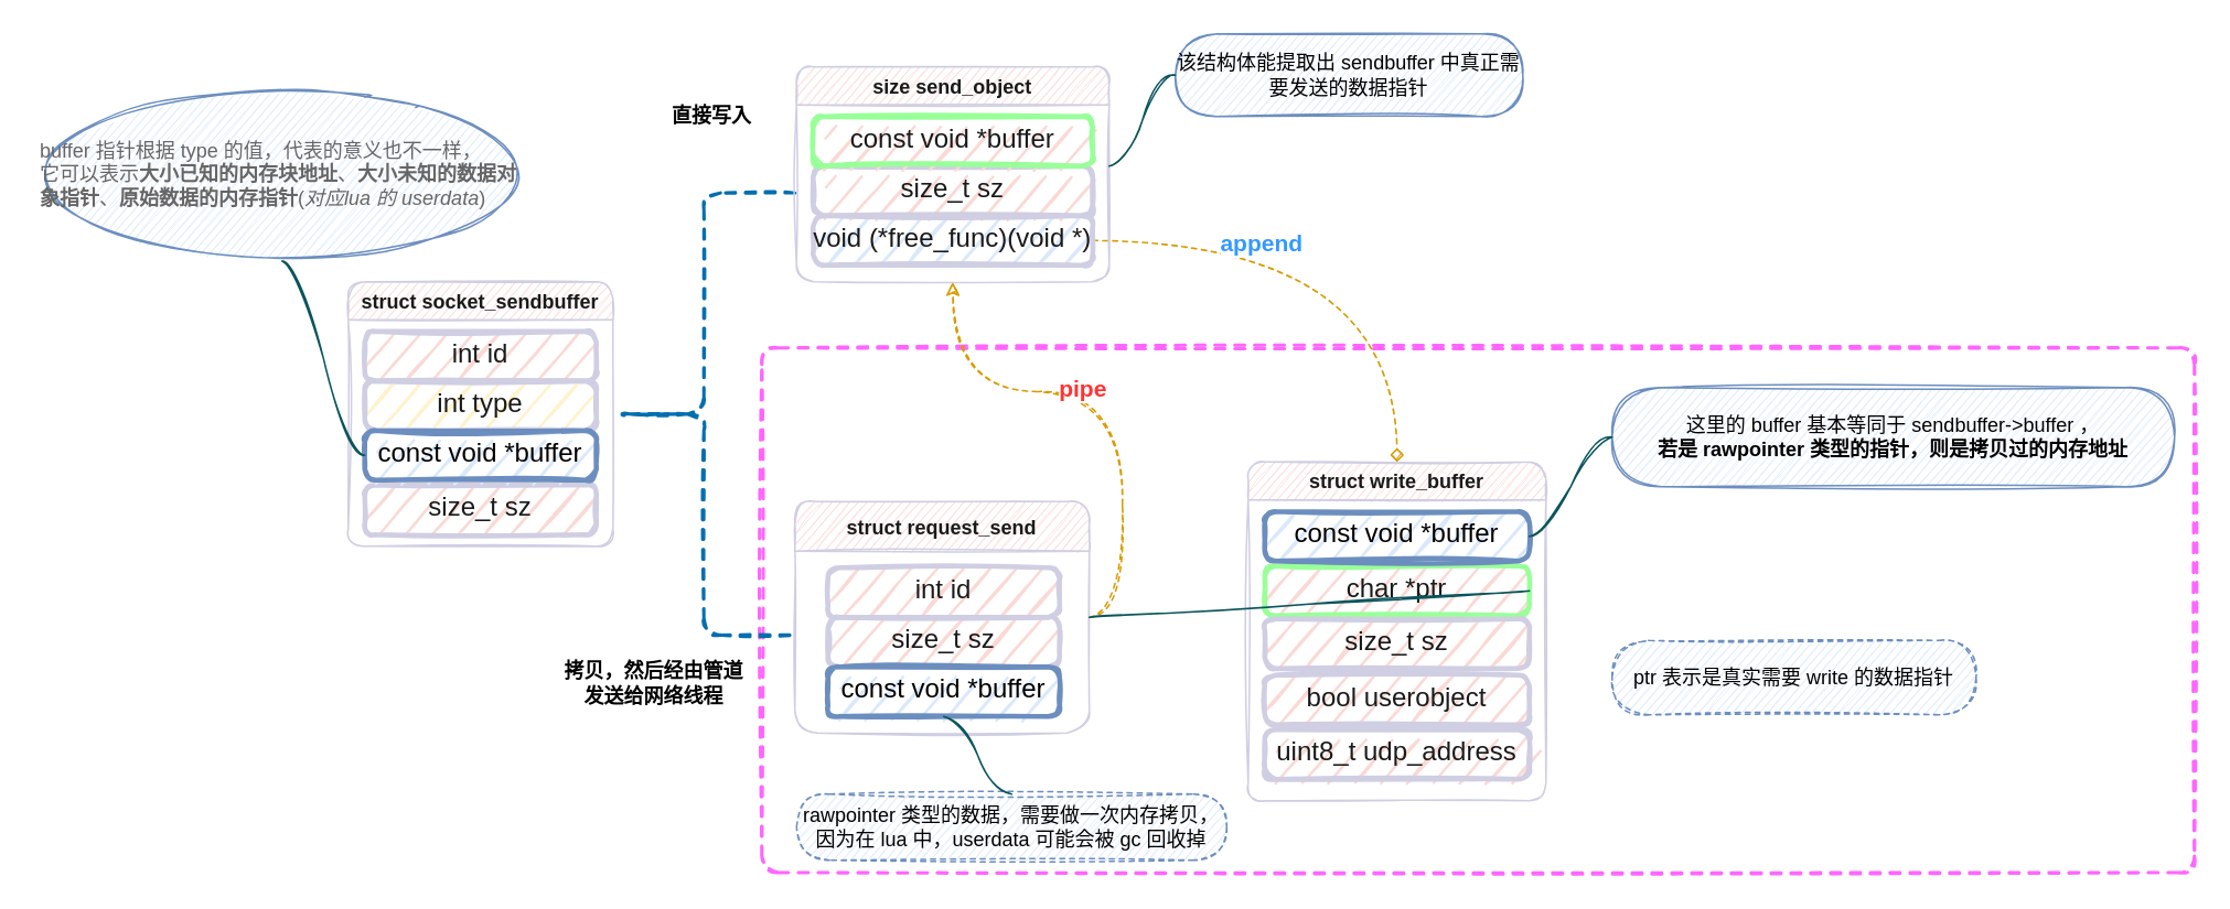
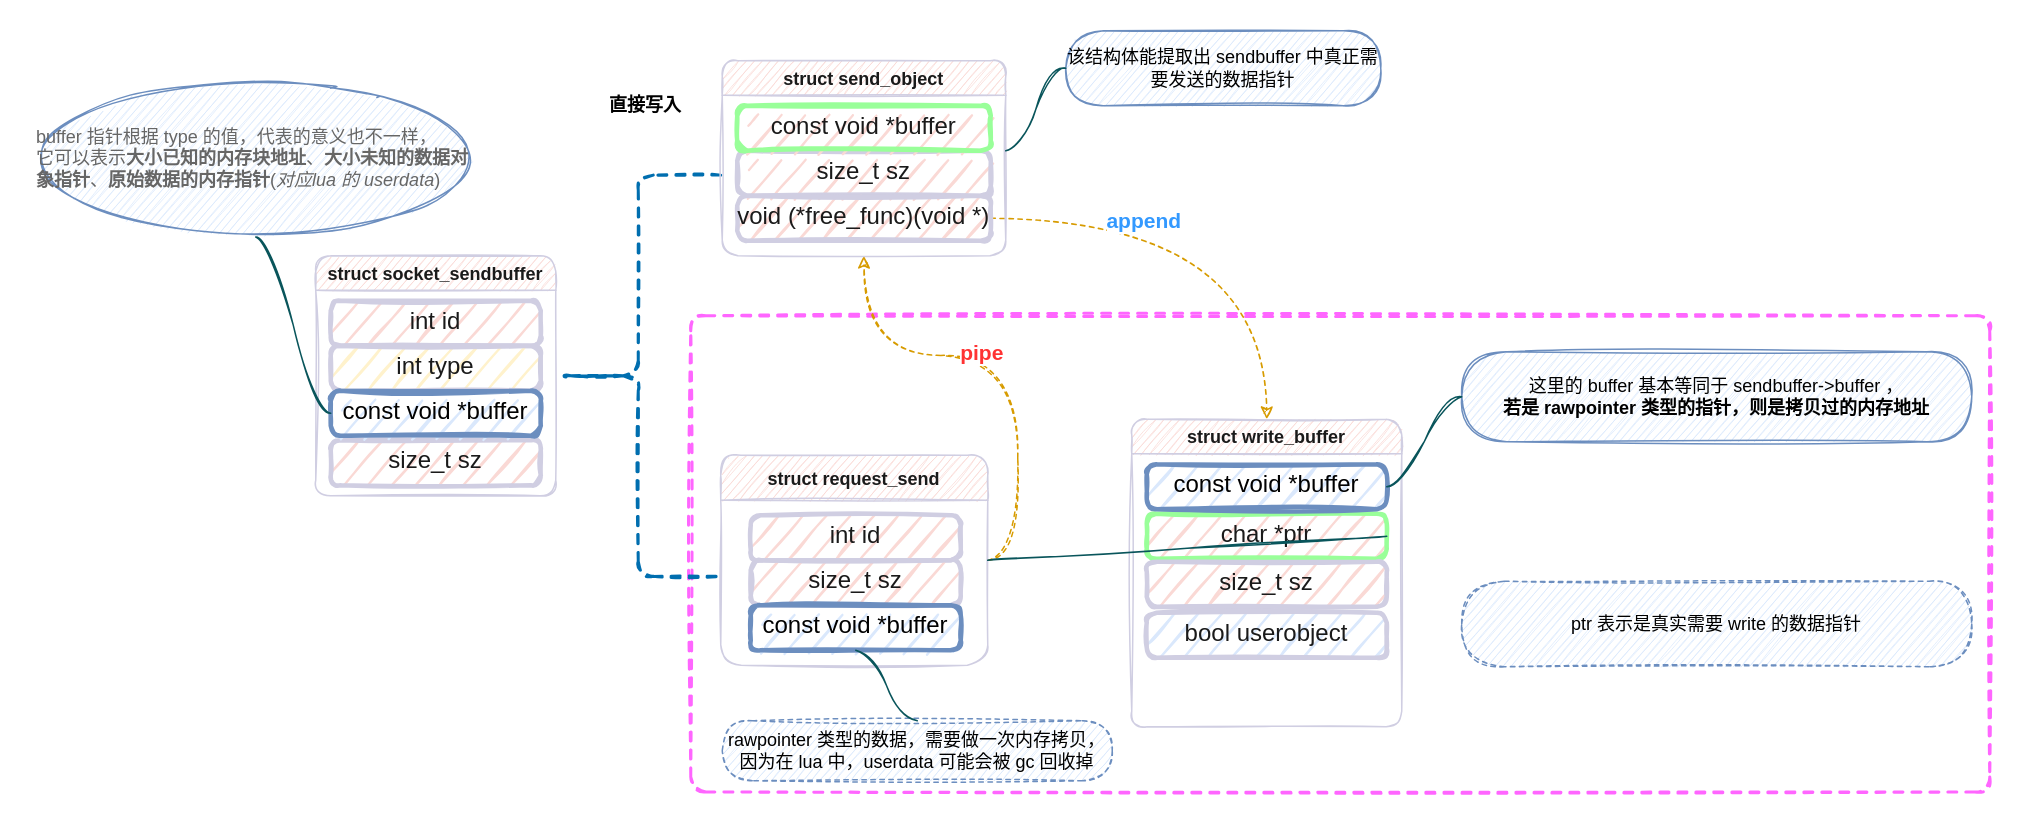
  <mxCell id="0" />
  <mxCell id="1" parent="0" />
  <mxCell id="2" value="" style="shape=mxgraph.mockup.containers.marginRect;rectMarginTop=10;strokeWidth=2;dashed=1;rounded=1;arcSize=5;recursiveResize=0;fillColor=none;sketch=1;strokeColor=#FF66FF;" vertex="1" parent="1"><mxGeometry x="460" y="200" width="866" height="327.5" as="geometry" /></mxCell>
  <mxCell id="3" value="&lt;p style=&quot;margin: 4px 0px 0px ; text-align: center&quot;&gt;&lt;span style=&quot;font-size: 16px&quot;&gt;int id&lt;/span&gt;&lt;br&gt;&lt;/p&gt;&lt;p style=&quot;margin: 4px 0px 0px ; text-align: center&quot;&gt;&lt;br&gt;&lt;/p&gt;" style="verticalAlign=middle;align=center;overflow=fill;fontSize=12;fontFamily=Helvetica;html=1;fontStyle=0;strokeWidth=3;fillColor=#FAD9D5;arcSize=22;spacingTop=0;spacingBottom=0;rounded=1;strokeColor=#D0CEE2;fontColor=#1A1A1A;sketch=1;" parent="1" vertex="1"><mxGeometry x="220" y="200" width="140" height="30" as="geometry" /></mxCell>
  <mxCell id="4" value="&lt;p style=&quot;margin: 4px 0px 0px ; text-align: center&quot;&gt;&lt;span style=&quot;font-size: 16px&quot;&gt;int type&lt;/span&gt;&lt;/p&gt;" style="verticalAlign=middle;align=center;overflow=fill;fontSize=12;fontFamily=Helvetica;html=1;fontStyle=0;strokeWidth=3;fillColor=#fff2cc;arcSize=22;spacingTop=0;spacingBottom=0;rounded=1;strokeColor=#D0CEE2;fontColor=#1A1A1A;sketch=1;" parent="1" vertex="1"><mxGeometry x="220" y="230" width="140" height="30" as="geometry" /></mxCell>
  <mxCell id="5" value="&lt;p style=&quot;margin: 4px 0px 0px ; text-align: center&quot;&gt;&lt;span style=&quot;font-size: 16px&quot;&gt;size_t sz&lt;/span&gt;&lt;/p&gt;" style="verticalAlign=middle;align=center;overflow=fill;fontSize=12;fontFamily=Helvetica;html=1;fontStyle=0;strokeWidth=3;fillColor=#FAD9D5;arcSize=22;spacingTop=0;spacingBottom=0;rounded=1;strokeColor=#D0CEE2;fontColor=#1A1A1A;sketch=1;" parent="1" vertex="1"><mxGeometry x="220" y="293" width="140" height="30" as="geometry" /></mxCell>
  <mxCell id="6" value="&lt;font color=&quot;#666666&quot;&gt;buffer 指针根据 type 的值，代表的意义也不一样，&lt;br&gt;它可以表示&lt;b&gt;大小已知的内存块地址&lt;/b&gt;、&lt;b&gt;大小未知的数据对象指针&lt;/b&gt;、&lt;b&gt;原始数据的内存指针&lt;/b&gt;(&lt;i&gt;对应lua 的 userdata&lt;/i&gt;)&lt;br&gt;&lt;/font&gt;" style="ellipse;whiteSpace=wrap;html=1;arcSize=50;align=left;verticalAlign=middle;strokeWidth=1;autosize=0;spacing=4;treeFolding=0;treeMoving=1;newEdgeStyle={&quot;edgeStyle&quot;:&quot;entityRelationEdgeStyle&quot;,&quot;startArrow&quot;:&quot;none&quot;,&quot;endArrow&quot;:&quot;none&quot;,&quot;segment&quot;:10,&quot;curved&quot;:1};fontSize=12;fillColor=#dae8fc;strokeColor=#6c8ebf;rotatable=1;resizable=1;movable=1;expand=1;editable=1;recursiveResize=1;allowArrows=1;imageAspect=1;sketch=1;" parent="1" vertex="1"><mxGeometry x="20" y="52.5" width="300" height="105" as="geometry" /></mxCell>
  <mxCell id="7" value="&lt;p style=&quot;margin: 4px 0px 0px ; text-align: center&quot;&gt;&lt;span style=&quot;font-size: 16px&quot;&gt;int id&lt;/span&gt;&lt;/p&gt;" style="verticalAlign=middle;align=center;overflow=fill;fontSize=12;fontFamily=Helvetica;html=1;fontStyle=0;strokeWidth=3;fillColor=#FAD9D5;arcSize=22;spacingTop=0;spacingBottom=0;rounded=1;strokeColor=#D0CEE2;fontColor=#1A1A1A;sketch=1;" parent="1" vertex="1"><mxGeometry x="500" y="343" width="140" height="30" as="geometry" /></mxCell>
  <mxCell id="8" value="&lt;p style=&quot;margin: 4px 0px 0px ; text-align: center&quot;&gt;&lt;span style=&quot;font-size: 16px&quot;&gt;size_t sz&lt;/span&gt;&lt;/p&gt;" style="verticalAlign=middle;align=center;overflow=fill;fontSize=12;fontFamily=Helvetica;html=1;fontStyle=0;strokeWidth=3;fillColor=#FAD9D5;arcSize=22;spacingTop=0;spacingBottom=0;rounded=1;strokeColor=#D0CEE2;fontColor=#1A1A1A;sketch=1;" parent="1" vertex="1"><mxGeometry x="500" y="373" width="140" height="30" as="geometry" /></mxCell>
  <mxCell id="9" value="&lt;p style=&quot;margin: 4px 0px 0px ; text-align: center&quot;&gt;&lt;span style=&quot;font-size: 16px&quot;&gt;const void *buffer&lt;/span&gt;&lt;/p&gt;" style="verticalAlign=middle;align=center;overflow=fill;fontSize=12;fontFamily=Helvetica;html=1;fontStyle=0;strokeWidth=3;fillColor=#dae8fc;arcSize=22;spacingTop=0;spacingBottom=0;rounded=1;strokeColor=#6c8ebf;fontColor=#000000;sketch=1;" parent="1" vertex="1"><mxGeometry x="500" y="403" width="140" height="30" as="geometry" /></mxCell>
  <mxCell id="10" value="struct socket_sendbuffer" style="swimlane;rounded=1;strokeColor=#D0CEE2;fillColor=#FAD9D5;fontColor=#1A1A1A;startSize=23;sketch=1;" parent="1" vertex="1"><mxGeometry x="210" y="170" width="160" height="160" as="geometry" /></mxCell>
  <mxCell id="11" style="edgeStyle=orthogonalEdgeStyle;curved=1;rounded=0;sketch=1;orthogonalLoop=1;jettySize=auto;html=1;exitX=1;exitY=0.5;exitDx=0;exitDy=0;entryX=0.5;entryY=1;entryDx=0;entryDy=0;strokeColor=#d79b00;gradientColor=#ffa500;fillColor=#ffcd28;dashed=1;" parent="1" source="13" target="25" edge="1"><mxGeometry relative="1" as="geometry" /></mxCell>
  <mxCell id="12" value="&lt;b&gt;&lt;font style=&quot;font-size: 14px&quot; color=&quot;#ff3333&quot;&gt;pipe&lt;/font&gt;&lt;/b&gt;" style="edgeLabel;html=1;align=center;verticalAlign=middle;resizable=0;points=[];" parent="11" vertex="1" connectable="0"><mxGeometry x="0.121" y="-2" relative="1" as="geometry"><mxPoint x="1" as="offset" /></mxGeometry></mxCell>
  <mxCell id="13" value="struct request_send" style="swimlane;rounded=1;strokeColor=#D0CEE2;fillColor=#FAD9D5;fontColor=#1A1A1A;startSize=30;sketch=1;" parent="1" vertex="1"><mxGeometry x="480" y="303" width="178" height="140" as="geometry" /></mxCell>
  <mxCell id="14" value="" style="shape=curlyBracket;whiteSpace=wrap;html=1;rounded=1;dashed=1;strokeColor=#006EAF;fillColor=#1ba1e2;size=0.5;fontColor=#ffffff;strokeWidth=2;sketch=1;" parent="1" vertex="1"><mxGeometry x="370" y="116.25" width="110" height="267.5" as="geometry" /></mxCell>
  <mxCell id="15" value="&lt;p style=&quot;margin: 4px 0px 0px ; text-align: center&quot;&gt;&lt;span style=&quot;font-size: 16px&quot;&gt;char *ptr&lt;/span&gt;&lt;/p&gt;" style="verticalAlign=middle;align=center;overflow=fill;fontSize=12;fontFamily=Helvetica;html=1;fontStyle=0;strokeWidth=3;fillColor=#FAD9D5;arcSize=22;spacingTop=0;spacingBottom=0;rounded=1;strokeColor=#99FF99;fontColor=#1A1A1A;sketch=1;" parent="1" vertex="1"><mxGeometry x="764" y="342" width="160" height="30" as="geometry" /></mxCell>
  <mxCell id="16" value="&lt;p style=&quot;margin: 4px 0px 0px ; text-align: center&quot;&gt;&lt;span style=&quot;font-size: 16px&quot;&gt;size_t sz&lt;/span&gt;&lt;/p&gt;" style="verticalAlign=middle;align=center;overflow=fill;fontSize=12;fontFamily=Helvetica;html=1;fontStyle=0;strokeWidth=3;fillColor=#FAD9D5;arcSize=22;spacingTop=0;spacingBottom=0;rounded=1;strokeColor=#D0CEE2;sketch=1;fontColor=#1A1A1A;" parent="1" vertex="1"><mxGeometry x="764" y="374" width="160" height="30" as="geometry" /></mxCell>
  <mxCell id="17" value="struct write_buffer" style="swimlane;rounded=1;strokeColor=#D0CEE2;fillColor=#FAD9D5;fontColor=#1A1A1A;startSize=23;sketch=1;" parent="1" vertex="1"><mxGeometry x="754" y="279" width="180" height="205" as="geometry" /></mxCell>
- <mxCell id="18" value="&lt;p style=&quot;margin: 4px 0px 0px ; text-align: center&quot;&gt;&lt;span style=&quot;font-size: 16px&quot;&gt;bool userobject&lt;/span&gt;&lt;br&gt;&lt;/p&gt;" style="verticalAlign=middle;align=center;overflow=fill;fontSize=12;fontFamily=Helvetica;html=1;fontStyle=0;strokeWidth=3;fillColor=#FAD9D5;arcSize=22;spacingTop=0;spacingBottom=0;rounded=1;strokeColor=#D0CEE2;fontColor=#1A1A1A;sketch=1;" parent="17" vertex="1"><mxGeometry x="10" y="129" width="160" height="30" as="geometry" /></mxCell>
- <mxCell id="19" value="ptr 表示是真实需要 write 的数据指针" style="whiteSpace=wrap;rounded=1;arcSize=50;align=center;verticalAlign=middle;strokeWidth=1;autosize=1;spacing=4;treeFolding=1;treeMoving=1;newEdgeStyle={&quot;edgeStyle&quot;:&quot;entityRelationEdgeStyle&quot;,&quot;startArrow&quot;:&quot;none&quot;,&quot;endArrow&quot;:&quot;none&quot;,&quot;segment&quot;:10,&quot;curved&quot;:1};dashed=1;fillColor=#dae8fc;html=1;overflow=visible;expand=0;strokeColor=#6c8ebf;sketch=1;" parent="1" vertex="1"><mxGeometry x="974" y="387" width="220" height="45" as="geometry" /></mxCell>
+ <mxCell id="18" value="&lt;p style=&quot;margin: 4px 0px 0px ; text-align: center&quot;&gt;&lt;span style=&quot;font-size: 16px&quot;&gt;bool userobject&lt;/span&gt;&lt;br&gt;&lt;/p&gt;" style="verticalAlign=middle;align=center;overflow=fill;fontSize=12;fontFamily=Helvetica;html=1;fontStyle=0;strokeWidth=3;fillColor=#dae8fc;arcSize=22;spacingTop=0;spacingBottom=0;rounded=1;strokeColor=#D0CEE2;fontColor=#1A1A1A;sketch=1;" parent="17" vertex="1"><mxGeometry x="10" y="129" width="160" height="30" as="geometry" /></mxCell>
+ <mxCell id="19" value="ptr 表示是真实需要 write 的数据指针" style="whiteSpace=wrap;rounded=1;arcSize=50;align=center;verticalAlign=middle;strokeWidth=1;autosize=1;spacing=4;treeFolding=1;treeMoving=1;newEdgeStyle={&quot;edgeStyle&quot;:&quot;entityRelationEdgeStyle&quot;,&quot;startArrow&quot;:&quot;none&quot;,&quot;endArrow&quot;:&quot;none&quot;,&quot;segment&quot;:10,&quot;curved&quot;:1};dashed=1;fillColor=#dae8fc;html=1;overflow=visible;expand=0;strokeColor=#6c8ebf;sketch=1;" parent="1" vertex="1"><mxGeometry x="974" y="387" width="340" height="57" as="geometry" /></mxCell>
  <mxCell id="20" value="" style="edgeStyle=entityRelationEdgeStyle;startArrow=none;endArrow=none;segment=10;curved=1;strokeColor=#09555B;fontColor=#1A1A1A;sketch=1;exitX=1;exitY=0.5;exitDx=0;exitDy=0;" parent="1" source="15" target="13" edge="1"><mxGeometry relative="1" as="geometry"><mxPoint x="924" y="379" as="sourcePoint" /><mxPoint x="964" y="324" as="targetPoint" /></mxGeometry></mxCell>
  <mxCell id="21" value="&lt;p style=&quot;margin: 4px 0px 0px ; text-align: center&quot;&gt;&lt;span style=&quot;font-size: 16px&quot;&gt;size_t sz&lt;/span&gt;&lt;br&gt;&lt;/p&gt;" style="verticalAlign=middle;align=center;overflow=fill;fontSize=12;fontFamily=Helvetica;html=1;fontStyle=0;strokeWidth=3;fillColor=#FAD9D5;arcSize=22;spacingTop=0;spacingBottom=0;rounded=1;strokeColor=#D0CEE2;fontColor=#1A1A1A;sketch=1;" parent="1" vertex="1"><mxGeometry x="491" y="100" width="169" height="30" as="geometry" /></mxCell>
- <mxCell id="22" style="edgeStyle=orthogonalEdgeStyle;curved=1;rounded=0;sketch=1;orthogonalLoop=1;jettySize=auto;html=1;strokeColor=#d79b00;gradientColor=#ffa500;fillColor=#ffcd28;dashed=1;endArrow=diamond;" parent="1" source="24" target="17" edge="1"><mxGeometry relative="1" as="geometry"><mxPoint x="720" y="145" as="targetPoint" /></mxGeometry></mxCell>
+ <mxCell id="22" style="edgeStyle=orthogonalEdgeStyle;curved=1;rounded=0;sketch=1;orthogonalLoop=1;jettySize=auto;html=1;strokeColor=#d79b00;gradientColor=#ffa500;fillColor=#ffcd28;dashed=1;" parent="1" source="24" target="17" edge="1"><mxGeometry relative="1" as="geometry"><mxPoint x="720" y="145" as="targetPoint" /></mxGeometry></mxCell>
  <mxCell id="23" value="append" style="edgeLabel;html=1;align=center;verticalAlign=middle;resizable=0;points=[];fontSize=14;fontStyle=1;fontColor=#3399FF;" parent="22" vertex="1" connectable="0"><mxGeometry x="-0.363" y="-1" relative="1" as="geometry"><mxPoint as="offset" /></mxGeometry></mxCell>
- <mxCell id="24" value="&lt;p style=&quot;margin: 4px 0px 0px ; text-align: center&quot;&gt;&lt;span style=&quot;font-size: 16px&quot;&gt;void (*free_func)(void *)&lt;/span&gt;&lt;/p&gt;" style="verticalAlign=middle;align=center;overflow=fill;fontSize=12;fontFamily=Helvetica;html=1;fontStyle=0;strokeWidth=3;fillColor=#dae8fc;arcSize=22;spacingTop=0;spacingBottom=0;rounded=1;strokeColor=#D0CEE2;fontColor=#1A1A1A;sketch=1;" parent="1" vertex="1"><mxGeometry x="491" y="130" width="169" height="30" as="geometry" /></mxCell>
- <mxCell id="25" value="size send_object" style="swimlane;rounded=1;strokeColor=#D0CEE2;fillColor=#FAD9D5;fontColor=#1A1A1A;startSize=23;sketch=1;" parent="1" vertex="1"><mxGeometry x="481" y="40" width="189" height="130" as="geometry" /></mxCell>
+ <mxCell id="24" value="&lt;p style=&quot;margin: 4px 0px 0px ; text-align: center&quot;&gt;&lt;span style=&quot;font-size: 16px&quot;&gt;void (*free_func)(void *)&lt;/span&gt;&lt;/p&gt;" style="verticalAlign=middle;align=center;overflow=fill;fontSize=12;fontFamily=Helvetica;html=1;fontStyle=0;strokeWidth=3;fillColor=#FAD9D5;arcSize=22;spacingTop=0;spacingBottom=0;rounded=1;strokeColor=#D0CEE2;fontColor=#1A1A1A;sketch=1;" parent="1" vertex="1"><mxGeometry x="491" y="130" width="169" height="30" as="geometry" /></mxCell>
+ <mxCell id="25" value="struct send_object" style="swimlane;rounded=1;strokeColor=#D0CEE2;fillColor=#FAD9D5;fontColor=#1A1A1A;startSize=23;sketch=1;" parent="1" vertex="1"><mxGeometry x="481" y="40" width="189" height="130" as="geometry" /></mxCell>
  <mxCell id="26" value="直接写入" style="text;html=1;strokeColor=none;align=center;verticalAlign=middle;whiteSpace=wrap;rounded=0;fontStyle=1;sketch=1;" parent="1" vertex="1"><mxGeometry x="400" y="60" width="60" height="20" as="geometry" /></mxCell>
  <mxCell id="27" value="该结构体能提取出 sendbuffer 中真正需要发送的数据指针" style="whiteSpace=wrap;rounded=1;arcSize=50;align=center;verticalAlign=middle;strokeWidth=1;autosize=0;spacing=4;treeFolding=1;treeMoving=1;newEdgeStyle={&quot;edgeStyle&quot;:&quot;entityRelationEdgeStyle&quot;,&quot;startArrow&quot;:&quot;none&quot;,&quot;endArrow&quot;:&quot;none&quot;,&quot;segment&quot;:10,&quot;curved&quot;:1};dashed=0;fillColor=#dae8fc;html=1;overflow=block;expand=0;strokeColor=#6c8ebf;sketchStyle=rough;noLabel=0;recursiveResize=0;labelPadding=0;sketch=1;" parent="1" vertex="1"><mxGeometry x="710" y="20" width="210" height="50" as="geometry" /></mxCell>
  <mxCell id="28" value="" style="edgeStyle=entityRelationEdgeStyle;startArrow=none;endArrow=none;segment=10;curved=1;strokeColor=#09555B;fontColor=#1A1A1A;sketch=1;" parent="1" target="27" edge="1"><mxGeometry relative="1" as="geometry"><mxPoint x="670" y="100" as="sourcePoint" /></mxGeometry></mxCell>
- <mxCell id="29" value="拷贝，然后经由管道发送给网络线程&lt;br&gt;" style="text;html=1;strokeColor=none;align=center;verticalAlign=middle;whiteSpace=wrap;rounded=0;fontStyle=1;sketch=1;" parent="1" vertex="1"><mxGeometry x="340" y="403" width="110" height="20" as="geometry" /></mxCell>
  <mxCell id="30" value="&lt;p style=&quot;margin: 4px 0px 0px ; text-align: center&quot;&gt;&lt;span style=&quot;font-size: 16px&quot;&gt;const void *buffer&lt;/span&gt;&lt;/p&gt;" style="verticalAlign=middle;align=center;overflow=fill;fontSize=12;fontFamily=Helvetica;html=1;fontStyle=0;strokeWidth=3;fillColor=#FAD9D5;arcSize=22;spacingTop=0;spacingBottom=0;rounded=1;fontColor=#1A1A1A;strokeColor=#99FF99;sketch=1;" parent="1" vertex="1"><mxGeometry x="491" y="70" width="169" height="30" as="geometry" /></mxCell>
  <mxCell id="31" value="&lt;p style=&quot;margin: 4px 0px 0px ; text-align: center&quot;&gt;&lt;span style=&quot;font-size: 16px&quot;&gt;const void *buffer&lt;/span&gt;&lt;/p&gt;" style="verticalAlign=middle;align=center;overflow=fill;fontSize=12;fontFamily=Helvetica;html=1;fontStyle=0;strokeWidth=3;fillColor=#dae8fc;arcSize=22;spacingTop=0;spacingBottom=0;rounded=1;strokeColor=#6c8ebf;fontColor=#000000;sketch=1;" parent="1" vertex="1"><mxGeometry x="220" y="260" width="140" height="30" as="geometry" /></mxCell>
- <mxCell id="32" value="&lt;p style=&quot;margin: 4px 0px 0px ; text-align: center&quot;&gt;&lt;span style=&quot;font-size: 16px&quot;&gt;uint8_t udp_address&lt;/span&gt;&lt;br&gt;&lt;/p&gt;" style="verticalAlign=middle;align=center;overflow=fill;fontSize=12;fontFamily=Helvetica;html=1;fontStyle=0;strokeWidth=3;fillColor=#FAD9D5;arcSize=22;spacingTop=0;spacingBottom=0;rounded=1;strokeColor=#D0CEE2;fontColor=#1A1A1A;sketch=1;" parent="1" vertex="1"><mxGeometry x="764" y="441" width="160" height="30" as="geometry" /></mxCell>
  <mxCell id="33" value="&lt;p style=&quot;margin: 4px 0px 0px ; text-align: center&quot;&gt;&lt;span style=&quot;font-size: 16px&quot;&gt;const void *buffer&lt;/span&gt;&lt;/p&gt;" style="verticalAlign=middle;align=center;overflow=fill;fontSize=12;fontFamily=Helvetica;html=1;fontStyle=0;strokeWidth=3;fillColor=#dae8fc;arcSize=22;spacingTop=0;spacingBottom=0;rounded=1;strokeColor=#6c8ebf;fontColor=#000000;sketch=1;" parent="1" vertex="1"><mxGeometry x="764" y="309" width="160" height="30" as="geometry" /></mxCell>
  <mxCell id="34" value="这里的 buffer 基本等同于 sendbuffer-&amp;gt;buffer ，&lt;br&gt;&lt;b&gt;若是 rawpointer 类型的指针，则是拷贝过的内存地址&lt;/b&gt;" style="whiteSpace=wrap;rounded=1;arcSize=50;align=center;verticalAlign=middle;strokeWidth=1;autosize=0;spacing=4;treeFolding=1;treeMoving=1;newEdgeStyle={&quot;edgeStyle&quot;:&quot;entityRelationEdgeStyle&quot;,&quot;startArrow&quot;:&quot;none&quot;,&quot;endArrow&quot;:&quot;none&quot;,&quot;segment&quot;:10,&quot;curved&quot;:1};dashed=0;fillColor=#dae8fc;html=1;overflow=visible;expand=0;strokeColor=#6c8ebf;sketch=1;resizable=1;" parent="1" vertex="1"><mxGeometry x="974" y="234" width="340" height="60" as="geometry" /></mxCell>
  <mxCell id="35" value="" style="edgeStyle=entityRelationEdgeStyle;startArrow=none;endArrow=none;segment=10;curved=1;strokeColor=#09555B;fontColor=#1A1A1A;sketch=1;exitX=1;exitY=0.5;exitDx=0;exitDy=0;entryX=0;entryY=0.5;entryDx=0;entryDy=0;" parent="1" source="33" target="34" edge="1"><mxGeometry relative="1" as="geometry"><mxPoint x="944" y="209" as="sourcePoint" /><mxPoint x="994" y="279" as="targetPoint" /></mxGeometry></mxCell>
  <mxCell id="36" value="rawpointer 类型的数据，需要做一次内存拷贝，因为在 lua 中，userdata 可能会被 gc 回收掉&lt;br&gt;" style="whiteSpace=wrap;rounded=1;arcSize=50;align=center;verticalAlign=middle;strokeWidth=1;autosize=0;spacing=4;treeFolding=1;treeMoving=1;newEdgeStyle={&quot;edgeStyle&quot;:&quot;entityRelationEdgeStyle&quot;,&quot;startArrow&quot;:&quot;none&quot;,&quot;endArrow&quot;:&quot;none&quot;,&quot;segment&quot;:10,&quot;curved&quot;:1};dashed=1;fillColor=#dae8fc;html=1;overflow=block;expand=0;strokeColor=#6c8ebf;sketchStyle=rough;noLabel=0;recursiveResize=0;labelPadding=0;sketch=1;" parent="1" vertex="1"><mxGeometry x="481" y="480" width="260" height="40" as="geometry" /></mxCell>
  <mxCell id="37" value="" style="edgeStyle=entityRelationEdgeStyle;startArrow=none;endArrow=none;segment=10;curved=1;strokeColor=#09555B;fontColor=#1A1A1A;sketch=1;exitX=0.5;exitY=1;exitDx=0;exitDy=0;entryX=0.5;entryY=0;entryDx=0;entryDy=0;" parent="1" source="9" target="36" edge="1"><mxGeometry relative="1" as="geometry"><mxPoint x="560" y="460" as="sourcePoint" /></mxGeometry></mxCell>
  <mxCell id="38" value="" style="edgeStyle=entityRelationEdgeStyle;startArrow=none;endArrow=none;segment=10;curved=1;strokeColor=#09555B;fontColor=#1A1A1A;sketch=1;exitX=0.5;exitY=1;exitDx=0;exitDy=0;entryX=0;entryY=0.5;entryDx=0;entryDy=0;" parent="1" source="6" target="31" edge="1"><mxGeometry relative="1" as="geometry"><mxPoint x="100" y="195" as="sourcePoint" /><mxPoint x="141" y="242" as="targetPoint" /></mxGeometry></mxCell>
